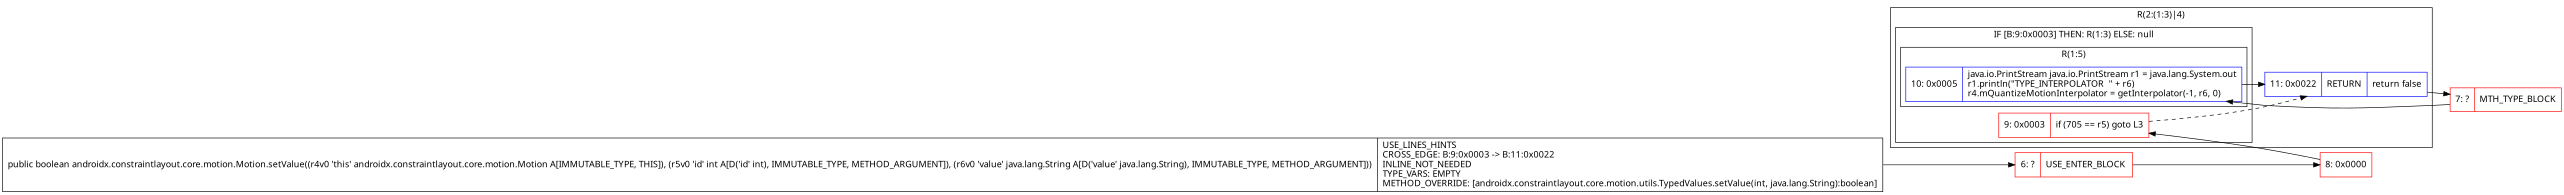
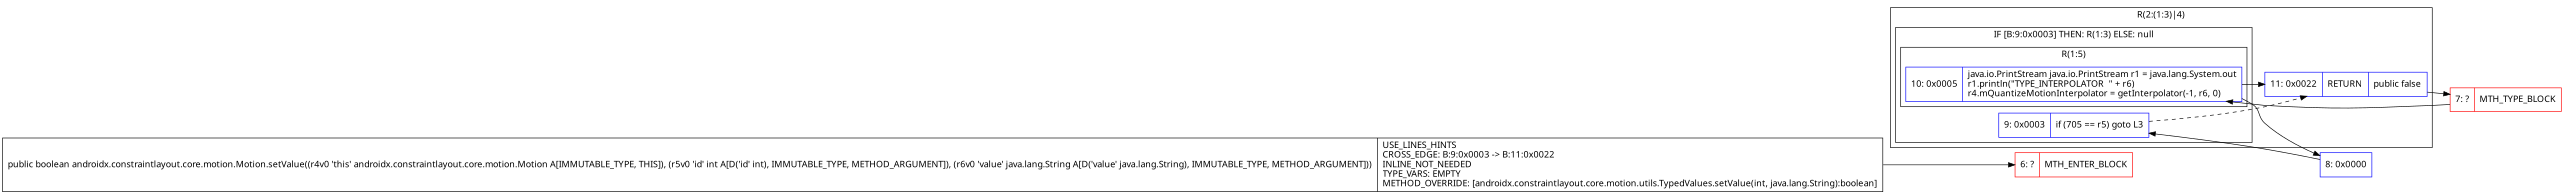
  digraph {
    fontname="Noto Sans"
    rankdir=LR
    node [color=blue fontname="Noto Sans" shape=record]
    edge [fontname="Noto Sans"]
    n1 [label="{10\:\ 0x0005|java.io.PrintStream java.io.PrintStream r1 = java.lang.System.out\lr1.println(\"TYPE_INTERPOLATOR  \" + r6)\lr4.mQuantizeMotionInterpolator = getInterpolator(\-1, r6, 0)\l}"]
-   n2 [color=red label="{9\:\ 0x0003|if (705 == r5) goto L3\l}"]
-   n3 [label="{11\:\ 0x0022|RETURN\l|return false\l}"]
+   n2 [label="{9\:\ 0x0003|if (705 == r5) goto L3\l}"]
+   n3 [label="{11\:\ 0x0022|RETURN\l|public false\l}"]
    n4 [color=red label="{7\:\ ?|MTH_TYPE_BLOCK\l}"]
-   n5 [color=red label="{6\:\ ?|USE_ENTER_BLOCK\l}"]
-   n6 [color=red label="{8\:\ 0x0000}"]
+   n5 [color=red label="{6\:\ ?|MTH_ENTER_BLOCK\l}"]
+   n6 [label="{8\:\ 0x0000}"]
    n7 [label="{public boolean androidx.constraintlayout.core.motion.Motion.setValue((r4v0 'this' androidx.constraintlayout.core.motion.Motion A[IMMUTABLE_TYPE, THIS]), (r5v0 'id' int A[D('id' int), IMMUTABLE_TYPE, METHOD_ARGUMENT]), (r6v0 'value' java.lang.String A[D('value' java.lang.String), IMMUTABLE_TYPE, METHOD_ARGUMENT]))  | USE_LINES_HINTS\lCROSS_EDGE: B:9:0x0003 \-\> B:11:0x0022\lINLINE_NOT_NEEDED\lTYPE_VARS: EMPTY\lMETHOD_OVERRIDE: [androidx.constraintlayout.core.motion.utils.TypedValues.setValue(int, java.lang.String):boolean]\l}" color=""]
    subgraph cluster_1 {
      label="R(2:(1:3)|4)"
      n3
      subgraph cluster_2 {
        label="IF [B:9:0x0003] THEN: R(1:3) ELSE: null"
        n2
        subgraph cluster_3 {
          label="R(1:5)"
          n1
        }
      }
    }
    n1 -> n3
    n2 -> n3 [style=dashed]
    n3 -> n4
    n4 -> n1
-   n5 -> n6
+   n1 -> n6
    n6 -> n2
    n7 -> n5
  }
